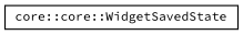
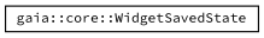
  digraph {
    rankdir=LR
    fontname="Source Code Pro"
-   n1 [color=black fillcolor=white fontname="Source Code Pro" fontsize=10 height=0.2 label="core::core::WidgetSavedState" shape=record style=filled width=0.4]
+   n1 [color=black fillcolor=white fontname="Source Code Pro" fontsize=10 height=0.2 label="gaia::core::WidgetSavedState" shape=record style=filled width=0.4]
  }
